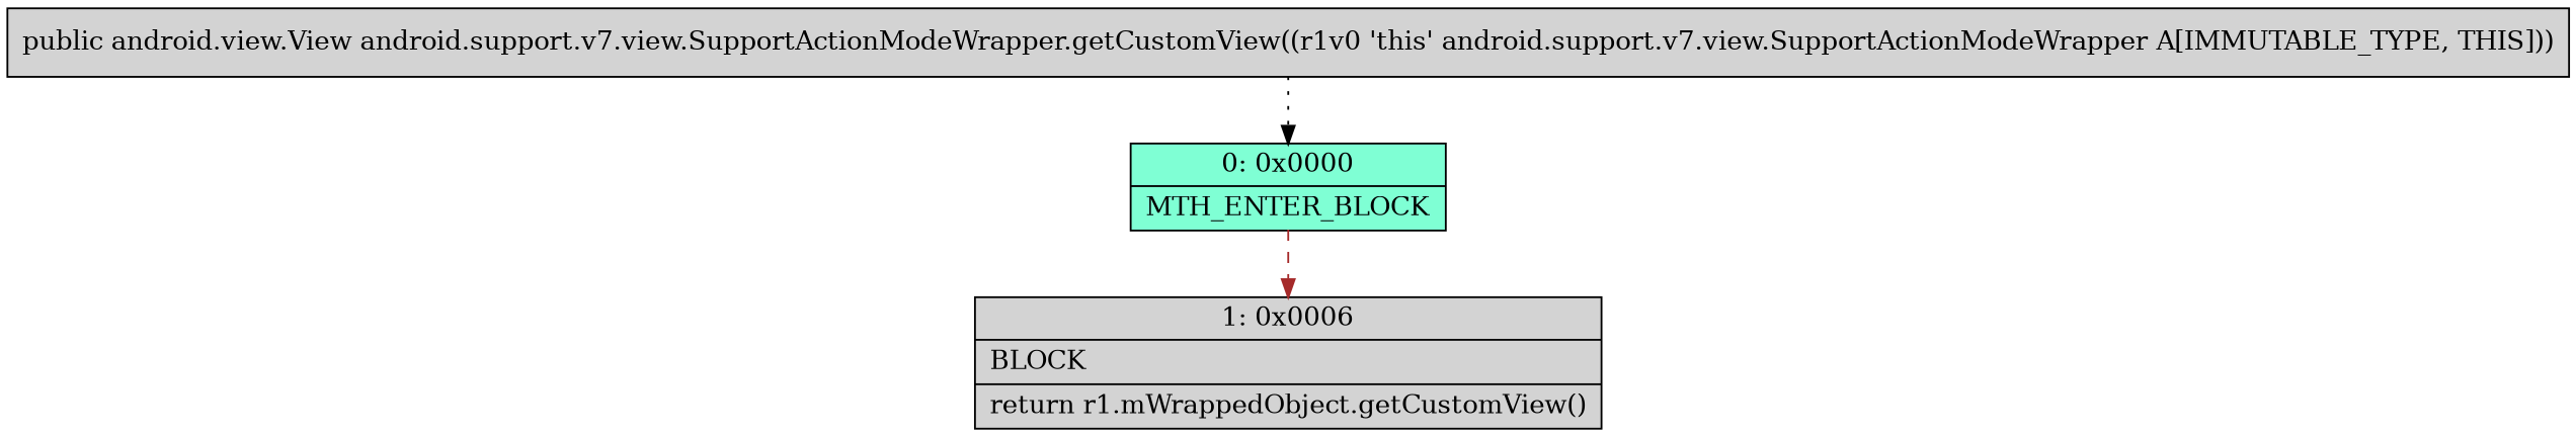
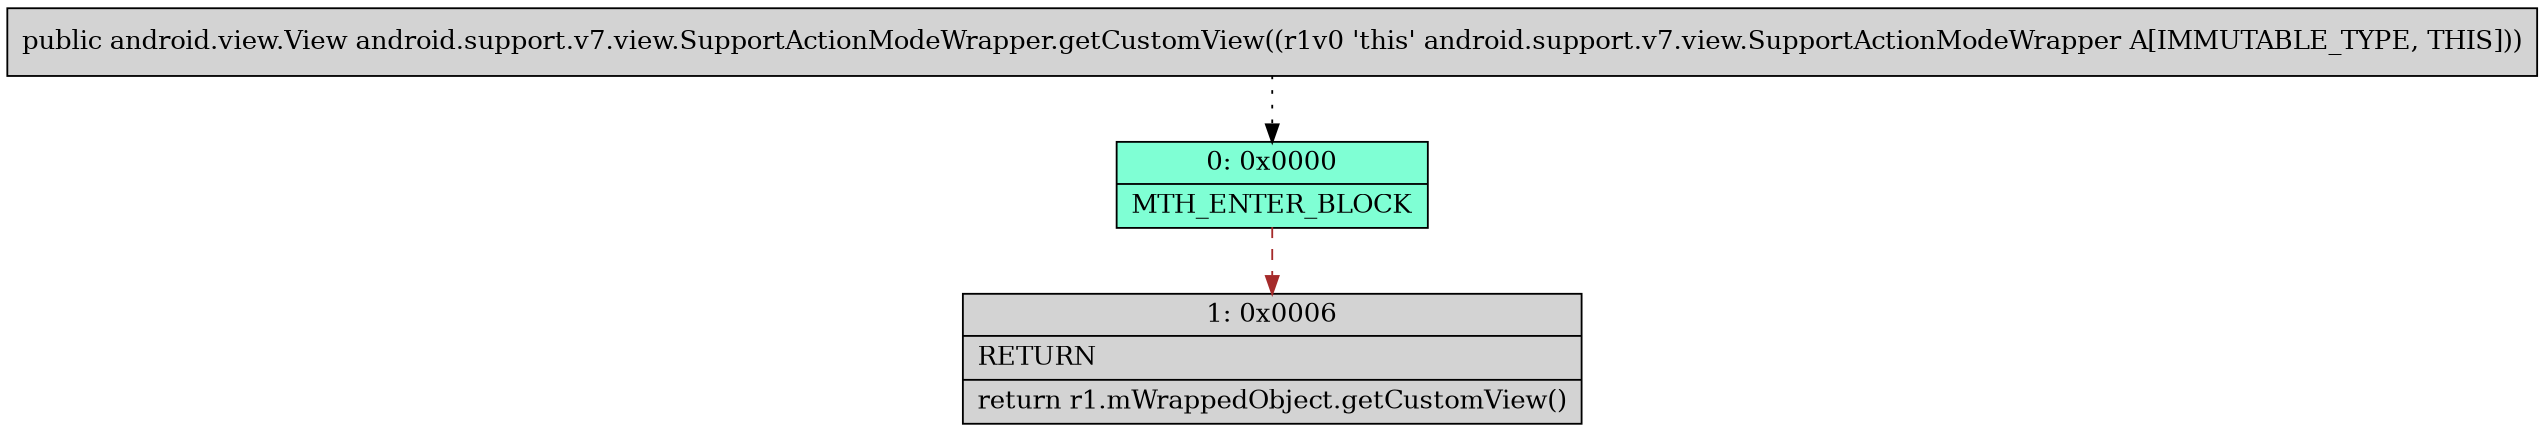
  digraph {
    node [shape=record style=filled fillcolor=lightgrey]
    n1 [label="{0\:\ 0x0000|MTH_ENTER_BLOCK\l}" fillcolor=aquamarine]
-   n2 [label="{1\:\ 0x0006|BLOCK\l|return r1.mWrappedObject.getCustomView()\l}"]
+   n2 [label="{1\:\ 0x0006|RETURN\l|return r1.mWrappedObject.getCustomView()\l}"]
    n3 [label="{public android.view.View android.support.v7.view.SupportActionModeWrapper.getCustomView((r1v0 'this' android.support.v7.view.SupportActionModeWrapper A[IMMUTABLE_TYPE, THIS])) }"]
    n1 -> n2 [color=brown style=dashed]
    n3 -> n1 [color=black style=dotted]
  }
